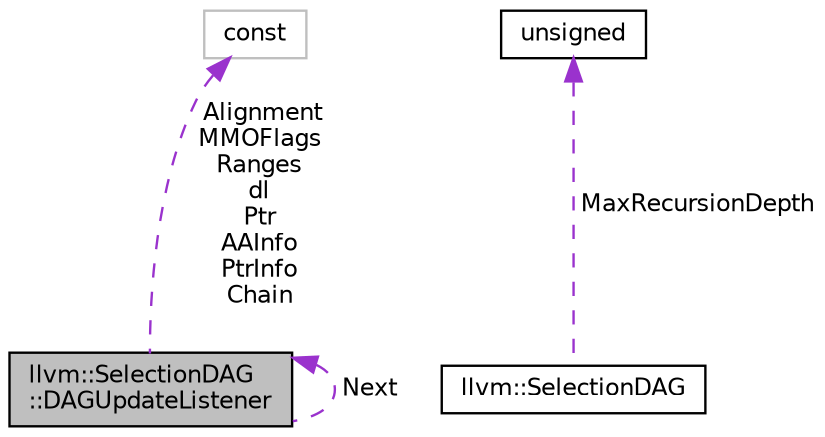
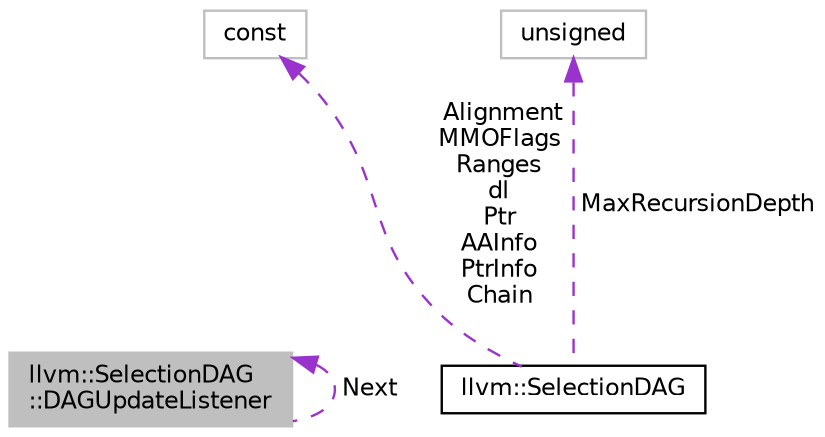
  digraph {
    node [color=black fontname=Helvetica fontsize=10 shape=record]
    edge [color=darkorchid3 dir=back fontname=Helvetica fontsize=10 labelfontname=Helvetica labelfontsize=10 style=dashed]
-   n1 [fillcolor=grey75 fontcolor=black height=0.2 label="llvm::SelectionDAG\l::DAGUpdateListener" style=filled width=0.4]
+   n1 [color=grey75 fillcolor=grey75 fontcolor=black height=0.2 label="llvm::SelectionDAG\l::DAGUpdateListener" style=filled width=0.4]
    n2 [height=0.2 label="llvm::SelectionDAG" width=0.4]
    n3 [color=grey75 height=0.2 label=const width=0.4]
-   n4 [height=0.2 label=unsigned width=0.4]
+   n4 [color=grey75 height=0.2 label=unsigned width=0.4]
    n1 -> n1 [label=" Next"]
-   n3 -> n1 [label=" Alignment\nMMOFlags\nRanges\ndl\nPtr\nAAInfo\nPtrInfo\nChain"]
+   n3 -> n2 [label=" Alignment\nMMOFlags\nRanges\ndl\nPtr\nAAInfo\nPtrInfo\nChain"]
    n4 -> n2 [label=" MaxRecursionDepth"]
  }
